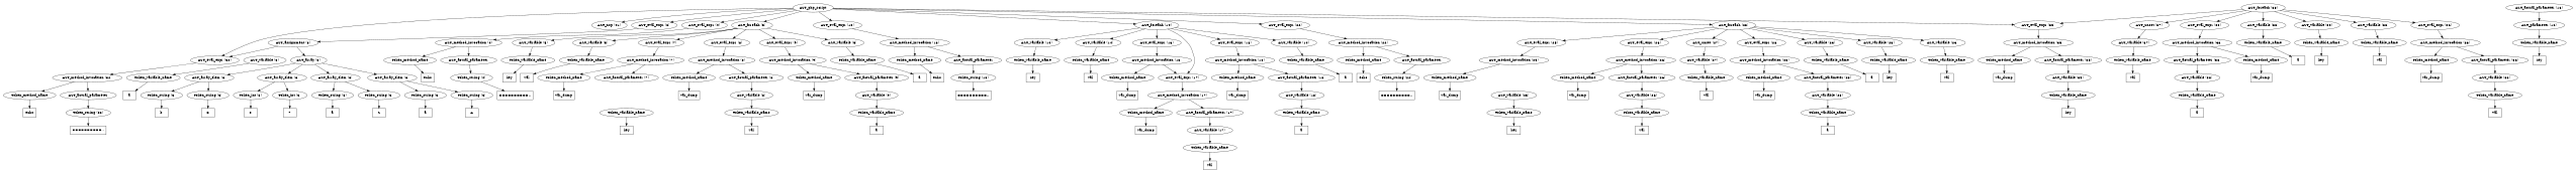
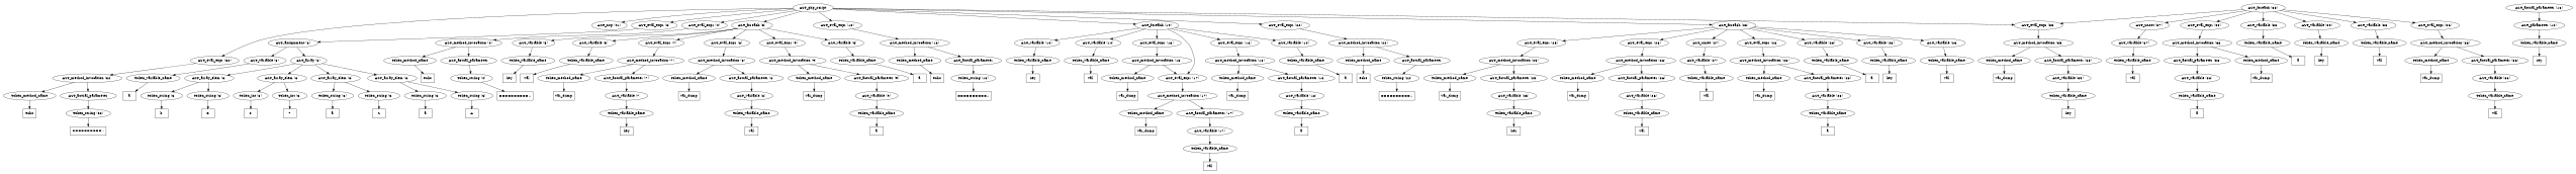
  digraph {
    n1 [label=AST_php_script]
    n2 [label="AST_eval_expr (3)"]
    n3 [label="AST_eval_expr (4)"]
    n4 [label="AST_foreach (5)"]
    n5 [label="AST_eval_expr (13)"]
    n6 [label="AST_foreach (14)"]
    n7 [label="AST_eval_expr (22)"]
    n8 [label="AST_foreach (23)"]
    n9 [label="AST_eval_expr (32)"]
    n10 [label="AST_nop (41)"]
    n11 [label="AST_eval_expr (35)"]
    n12 [label="AST_assignment (3)"]
    n13 [label="AST_method_invocation (4)"]
    n14 [label="AST_variable (5)"]
    n15 [label="AST_variable (5)"]
    n16 [label="AST_variable (5)"]
    n17 [label="AST_eval_expr (7)"]
    n18 [label="AST_eval_expr (8)"]
    n19 [label="AST_eval_expr (9)"]
    n20 [label="AST_method_invocation (13)"]
    n21 [label="AST_variable (14)"]
    n22 [label="AST_variable (14)"]
    n23 [label="AST_variable (14)"]
    n24 [label="AST_eval_expr (16)"]
    n25 [label="AST_eval_expr (17)"]
    n26 [label="AST_eval_expr (18)"]
    n27 [label="AST_method_invocation (22)"]
    n28 [label="AST_variable (23)"]
    n29 [label="AST_variable (23)"]
    n30 [label="AST_variable (23)"]
    n31 [label="AST_eval_expr (25)"]
    n32 [label="AST_eval_expr (26)"]
    n33 [label="AST_unset (27)"]
    n34 [label="AST_eval_expr (28)"]
    n35 [label="AST_method_invocation (32)"]
    n36 [label="AST_foreach (33)"]
    n37 [label="AST_variable (33)"]
    n38 [label="AST_variable (33)"]
    n39 [label="AST_variable (33)"]
    n40 [label="AST_eval_expr (36)"]
    n41 [label="AST_unset (37)"]
    n42 [label="AST_eval_expr (38)"]
    n43 [label="AST_variable (3)"]
    n44 [label="AST_array (3)"]
    n45 [label=Token_variable_name]
    n46 [label="AST_array_elem (3)"]
    n47 [label="AST_array_elem (3)"]
    n48 [label="AST_array_elem (3)"]
    n49 [label="AST_array_elem (3)"]
    n50 [label=a shape=box]
    n51 [label="Token_string (3)"]
    n52 [label="Token_string (3)"]
    n53 [label="Token_string (3)"]
    n54 [label="Token_string (3)"]
    n55 [label="Token_int (3)"]
    n56 [label="Token_int (3)"]
    n57 [label="Token_string (3)"]
    n58 [label="Token_string (3)"]
    n59 [label=a shape=box]
    n60 [label=A shape=box]
    n61 [label=b shape=box]
    n62 [label=B shape=box]
    n63 [label=0 shape=box]
    n64 [label=7 shape=box]
    n65 [label=a shape=box]
    n66 [label=Z shape=box]
    n67 [label=Token_method_name]
    n68 [label=AST_actual_parameter]
    n69 [label=echo shape=box]
    n70 [label="Token_string (4)"]
    n71 [label="==========.." shape=box]
    n72 [label=Token_variable_name]
    n73 [label=Token_variable_name]
    n74 [label=Token_variable_name]
    n75 [label="AST_method_invocation (7)"]
    n76 [label="AST_method_invocation (8)"]
    n77 [label="AST_method_invocation (9)"]
    n78 [label=a shape=box]
    n79 [label=key shape=box]
    n80 [label=val shape=box]
    n81 [label=Token_method_name]
    n82 [label="AST_actual_parameter (7)"]
    n83 [label=var_dump shape=box]
+   n84 [label="AST_variable (7)"]
    n85 [label=Token_variable_name]
    n86 [label=key shape=box]
    n87 [label=Token_method_name]
    n88 [label="AST_actual_parameter (8)"]
    n89 [label=var_dump shape=box]
    n90 [label="AST_variable (8)"]
    n91 [label=Token_variable_name]
    n92 [label=val shape=box]
    n93 [label=Token_method_name]
    n94 [label="AST_actual_parameter (9)"]
    n95 [label=var_dump shape=box]
    n96 [label="AST_variable (9)"]
    n97 [label=Token_variable_name]
    n98 [label=a shape=box]
    n99 [label=Token_method_name]
    n100 [label=AST_actual_parameter]
    n101 [label=echo shape=box]
    n102 [label="Token_string (13)"]
    n103 [label="==========.." shape=box]
    n104 [label=Token_variable_name]
    n105 [label=Token_variable_name]
    n106 [label=Token_variable_name]
    n107 [label="AST_method_invocation (16)"]
    n108 [label="AST_method_invocation (17)"]
    n109 [label="AST_method_invocation (18)"]
    n110 [label=a shape=box]
    n111 [label=key shape=box]
    n112 [label=val shape=box]
    n113 [label=Token_method_name]
    n114 [label=var_dump shape=box]
    n115 [label="AST_actual_parameter (16)"]
    n116 [label="AST_parameter (16)"]
    n117 [label=Token_variable_name]
    n118 [label=key shape=box]
    n119 [label=Token_method_name]
    n120 [label="AST_actual_parameter (17)"]
    n121 [label=var_dump shape=box]
    n122 [label="AST_variable (17)"]
    n123 [label=Token_variable_name]
    n124 [label=val shape=box]
    n125 [label=Token_method_name]
    n126 [label="AST_actual_parameter (18)"]
    n127 [label=var_dump shape=box]
    n128 [label="AST_variable (18)"]
    n129 [label=Token_variable_name]
    n130 [label=a shape=box]
    n131 [label=Token_method_name]
    n132 [label=AST_actual_parameter]
    n133 [label=echo shape=box]
    n134 [label="Token_string (22)"]
    n135 [label="==========.." shape=box]
    n136 [label=Token_variable_name]
    n137 [label=Token_variable_name]
    n138 [label=Token_variable_name]
    n139 [label="AST_method_invocation (25)"]
    n140 [label="AST_method_invocation (26)"]
    n141 [label="AST_variable (27)"]
    n142 [label="AST_method_invocation (28)"]
    n143 [label=a shape=box]
    n144 [label=key shape=box]
    n145 [label=val shape=box]
    n146 [label=Token_method_name]
+   n147 [label="AST_actual_parameter (25)"]
    n148 [label=var_dump shape=box]
    n149 [label="AST_variable (25)"]
    n150 [label=Token_variable_name]
    n151 [label=key shape=box]
    n152 [label=Token_method_name]
    n153 [label="AST_actual_parameter (26)"]
    n154 [label=var_dump shape=box]
    n155 [label="AST_variable (26)"]
    n156 [label=Token_variable_name]
    n157 [label=val shape=box]
    n158 [label=Token_variable_name]
    n159 [label=val shape=box]
    n160 [label=Token_method_name]
    n161 [label="AST_actual_parameter (28)"]
    n162 [label=var_dump shape=box]
    n163 [label="AST_variable (28)"]
    n164 [label=Token_variable_name]
    n165 [label=a shape=box]
    n166 [label=Token_method_name]
    n167 [label=AST_actual_parameter]
    n168 [label=echo shape=box]
    n169 [label="Token_string (32)"]
    n170 [label="==========.." shape=box]
    n171 [label=Token_variable_name]
    n172 [label=Token_variable_name]
    n173 [label=Token_variable_name]
    n174 [label="AST_method_invocation (35)"]
    n175 [label="AST_method_invocation (36)"]
    n176 [label="AST_variable (37)"]
    n177 [label="AST_method_invocation (38)"]
    n178 [label=a shape=box]
    n179 [label=key shape=box]
    n180 [label=val shape=box]
    n181 [label=Token_method_name]
    n182 [label="AST_actual_parameter (35)"]
    n183 [label=var_dump shape=box]
    n184 [label="AST_variable (35)"]
    n185 [label=Token_variable_name]
    n186 [label=key shape=box]
    n187 [label=Token_method_name]
    n188 [label="AST_actual_parameter (36)"]
    n189 [label=var_dump shape=box]
    n190 [label="AST_variable (36)"]
    n191 [label=Token_variable_name]
    n192 [label=val shape=box]
    n193 [label=Token_variable_name]
    n194 [label=val shape=box]
    n195 [label=Token_method_name]
    n196 [label="AST_actual_parameter (38)"]
    n197 [label=var_dump shape=box]
    n198 [label="AST_variable (38)"]
    n199 [label=Token_variable_name]
    n200 [label=a shape=box]
    n1 -> n2
    n1 -> n3
    n1 -> n4
    n1 -> n5
    n1 -> n6
    n1 -> n7
    n1 -> n8
    n1 -> n9
    n1 -> n10
    n1 -> n11
    n2 -> n12
    n3 -> n13
    n4 -> n14
    n4 -> n15
    n4 -> n16
    n4 -> n17
    n4 -> n18
    n4 -> n19
    n5 -> n20
    n6 -> n21
    n6 -> n22
    n6 -> n23
    n6 -> n24
    n6 -> n25
    n6 -> n26
    n7 -> n27
    n8 -> n28
    n8 -> n29
    n8 -> n30
    n8 -> n31
    n8 -> n32
    n8 -> n33
    n8 -> n34
    n9 -> n35
    n11 -> n174
-   n12 -> n9
+   n12 -> n43
    n12 -> n44
    n13 -> n67
    n13 -> n68
    n14 -> n72
    n15 -> n73
    n16 -> n74
    n17 -> n75
    n18 -> n76
    n19 -> n77
    n20 -> n99
    n20 -> n100
    n21 -> n104
    n22 -> n105
    n23 -> n106
    n24 -> n107
    n25 -> n108
    n26 -> n109
    n27 -> n131
    n27 -> n132
    n28 -> n136
    n29 -> n137
    n30 -> n138
    n31 -> n139
    n32 -> n140
    n33 -> n141
    n34 -> n142
    n35 -> n166
    n35 -> n167
    n36 -> n11
    n36 -> n37
    n36 -> n38
    n36 -> n39
    n36 -> n40
    n36 -> n41
    n36 -> n42
    n37 -> n171
    n38 -> n172
    n39 -> n173
    n40 -> n175
    n41 -> n176
    n42 -> n177
    n43 -> n45
    n44 -> n46
    n44 -> n47
    n44 -> n48
    n44 -> n49
    n45 -> n50
    n46 -> n51
    n46 -> n52
    n47 -> n53
    n47 -> n54
    n48 -> n55
    n48 -> n56
    n49 -> n57
    n49 -> n58
    n51 -> n59
    n52 -> n60
    n53 -> n61
    n54 -> n62
    n55 -> n63
    n56 -> n64
    n57 -> n65
    n58 -> n66
    n67 -> n69
    n68 -> n70
    n70 -> n71
    n72 -> n78
    n73 -> n79
    n74 -> n80
    n75 -> n81
    n75 -> n82
    n76 -> n87
    n76 -> n88
    n77 -> n93
    n77 -> n94
    n81 -> n83
+   n82 -> n84
+   n84 -> n85
    n85 -> n86
    n87 -> n89
    n88 -> n90
    n90 -> n91
    n91 -> n92
    n93 -> n95
    n94 -> n96
    n96 -> n97
    n97 -> n98
    n99 -> n101
    n100 -> n102
    n102 -> n103
    n104 -> n110
    n105 -> n111
    n106 -> n112
    n107 -> n25
    n107 -> n113
    n108 -> n119
    n108 -> n120
    n109 -> n125
    n109 -> n126
    n113 -> n114
    n115 -> n116
    n116 -> n117
    n117 -> n118
    n119 -> n121
    n120 -> n122
    n122 -> n123
    n123 -> n124
    n125 -> n127
    n126 -> n128
    n128 -> n129
    n129 -> n130
    n131 -> n133
    n132 -> n134
    n134 -> n135
    n136 -> n143
    n137 -> n144
    n138 -> n145
    n139 -> n146
+   n139 -> n147
    n140 -> n152
    n140 -> n153
    n141 -> n158
    n142 -> n160
    n142 -> n161
    n146 -> n148
+   n147 -> n149
    n149 -> n150
    n150 -> n151
    n152 -> n154
    n153 -> n155
    n155 -> n156
    n156 -> n157
    n158 -> n159
    n160 -> n162
    n161 -> n163
    n163 -> n164
    n164 -> n165
    n166 -> n168
    n167 -> n169
    n169 -> n170
    n171 -> n178
    n172 -> n179
    n173 -> n180
    n174 -> n181
    n174 -> n182
    n175 -> n187
    n175 -> n188
    n176 -> n193
    n177 -> n195
    n177 -> n196
    n181 -> n183
    n182 -> n184
    n184 -> n185
    n185 -> n186
    n187 -> n189
    n188 -> n190
    n190 -> n191
    n191 -> n192
    n193 -> n194
    n195 -> n197
    n196 -> n198
    n198 -> n199
    n199 -> n200
  }
